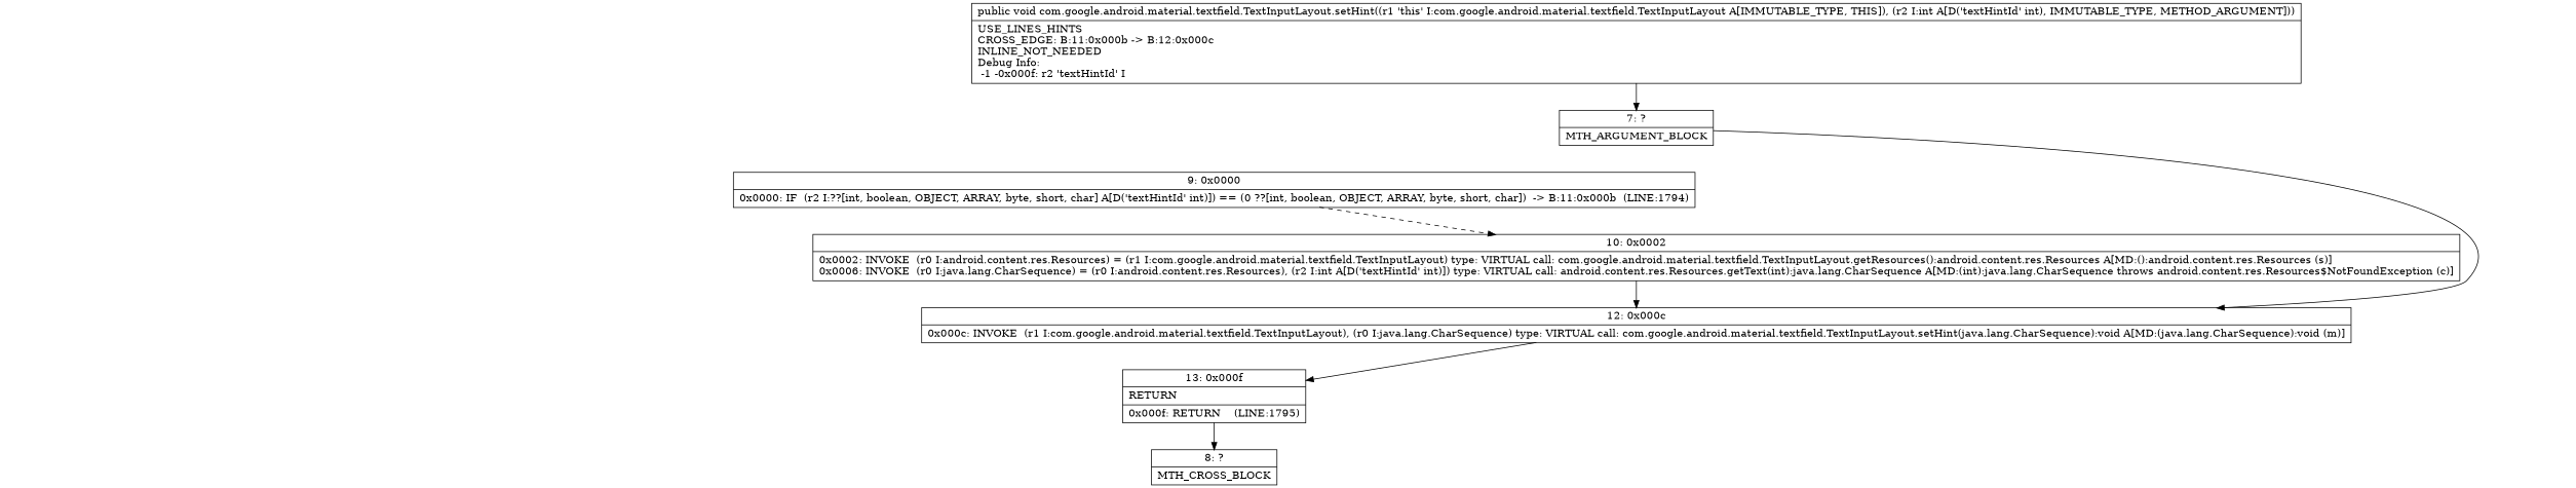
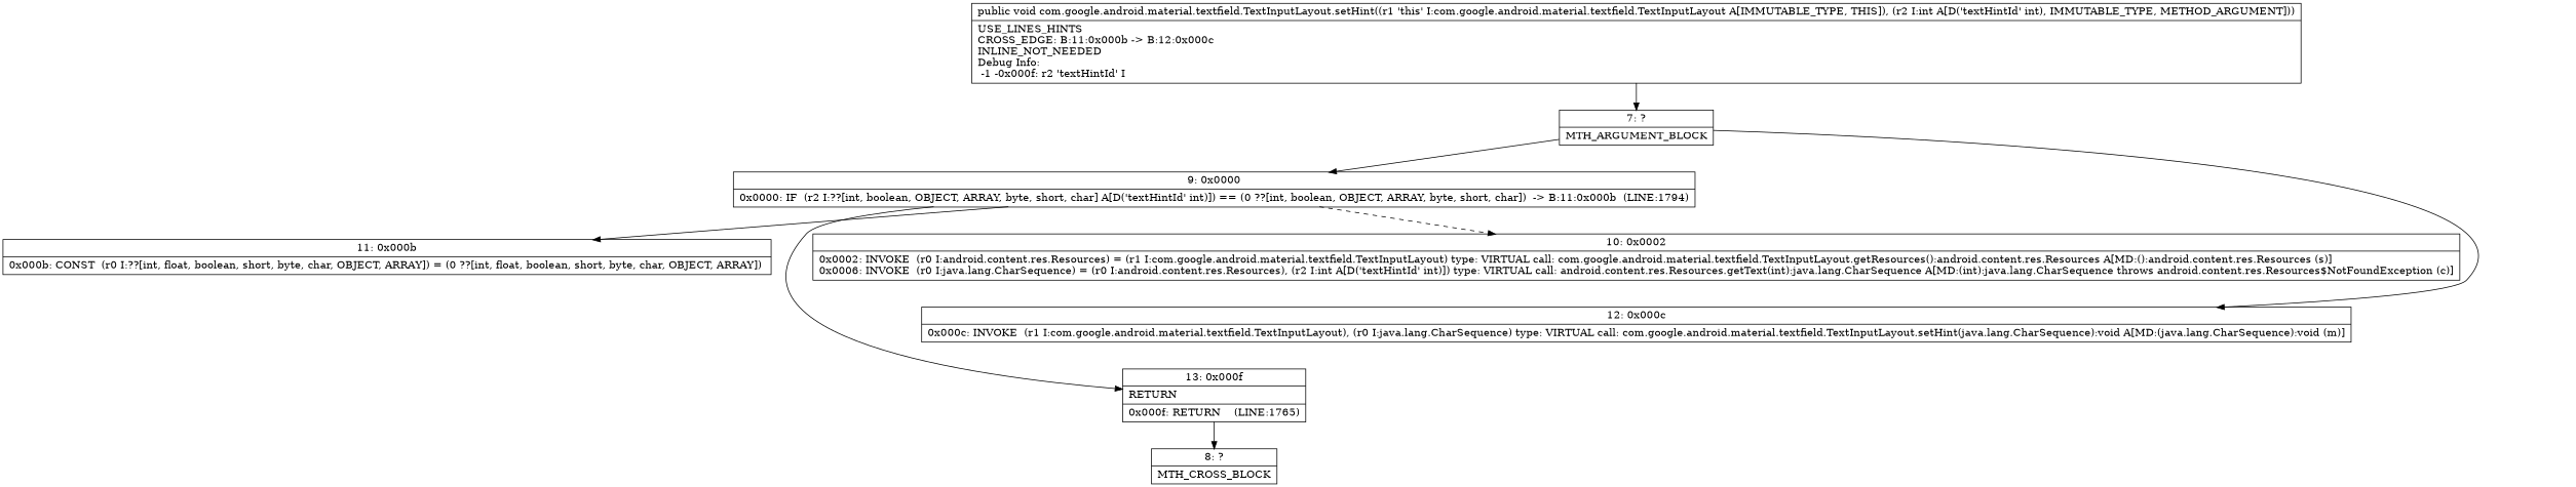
  digraph {
    fontname="DejaVu Serif"
    node [fontname="DejaVu Serif" shape=record]
    edge [fontname="DejaVu Serif"]
    n1 [label="{7\:\ ?|MTH_ARGUMENT_BLOCK\l}"]
    n2 [label="{9\:\ 0x0000|0x0000: IF  (r2 I:??[int, boolean, OBJECT, ARRAY, byte, short, char] A[D('textHintId' int)]) == (0 ??[int, boolean, OBJECT, ARRAY, byte, short, char])  \-\> B:11:0x000b  (LINE:1794)\l}"]
    n3 [label="{12\:\ 0x000c|0x000c: INVOKE  (r1 I:com.google.android.material.textfield.TextInputLayout), (r0 I:java.lang.CharSequence) type: VIRTUAL call: com.google.android.material.textfield.TextInputLayout.setHint(java.lang.CharSequence):void A[MD:(java.lang.CharSequence):void (m)]\l}"]
    n4 [label="{10\:\ 0x0002|0x0002: INVOKE  (r0 I:android.content.res.Resources) = (r1 I:com.google.android.material.textfield.TextInputLayout) type: VIRTUAL call: com.google.android.material.textfield.TextInputLayout.getResources():android.content.res.Resources A[MD:():android.content.res.Resources (s)]\l0x0006: INVOKE  (r0 I:java.lang.CharSequence) = (r0 I:android.content.res.Resources), (r2 I:int A[D('textHintId' int)]) type: VIRTUAL call: android.content.res.Resources.getText(int):java.lang.CharSequence A[MD:(int):java.lang.CharSequence throws android.content.res.Resources$NotFoundException (c)]\l}"]
-   n6 [label="{13\:\ 0x000f|RETURN\l|0x000f: RETURN    (LINE:1795)\l}"]
+   n5 [label="{11\:\ 0x000b|0x000b: CONST  (r0 I:??[int, float, boolean, short, byte, char, OBJECT, ARRAY]) = (0 ??[int, float, boolean, short, byte, char, OBJECT, ARRAY]) \l}"]
+   n6 [label="{13\:\ 0x000f|RETURN\l|0x000f: RETURN    (LINE:1765)\l}"]
    n7 [label="{8\:\ ?|MTH_CROSS_BLOCK\l}"]
    n8 [label="{public void com.google.android.material.textfield.TextInputLayout.setHint((r1 'this' I:com.google.android.material.textfield.TextInputLayout A[IMMUTABLE_TYPE, THIS]), (r2 I:int A[D('textHintId' int), IMMUTABLE_TYPE, METHOD_ARGUMENT]))  | USE_LINES_HINTS\lCROSS_EDGE: B:11:0x000b \-\> B:12:0x000c\lINLINE_NOT_NEEDED\lDebug Info:\l  \-1 \-0x000f: r2 'textHintId' I\l}"]
+   n1 -> n2
    n1 -> n3
    n2 -> n4 [style=dashed]
-   n3 -> n6
-   n4 -> n3
+   n2 -> n5
+   n2 -> n6
    n6 -> n7
    n8 -> n1
  }
